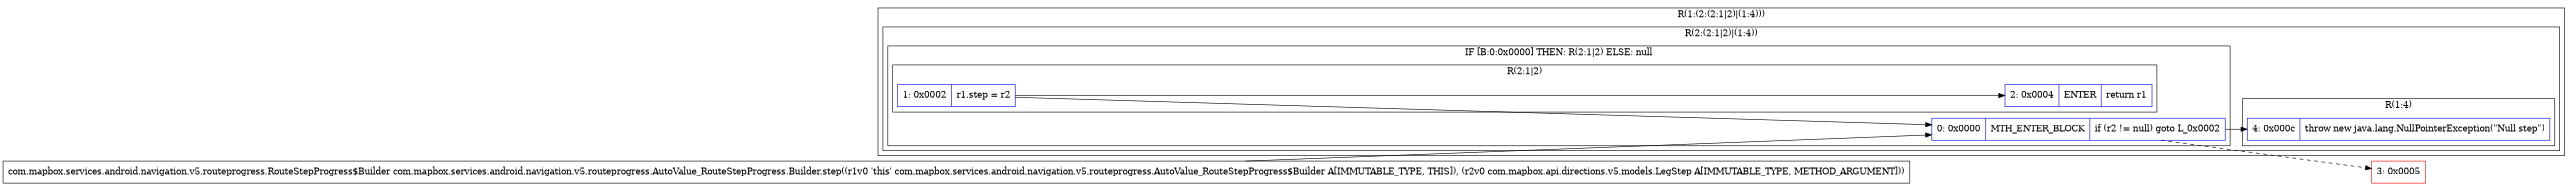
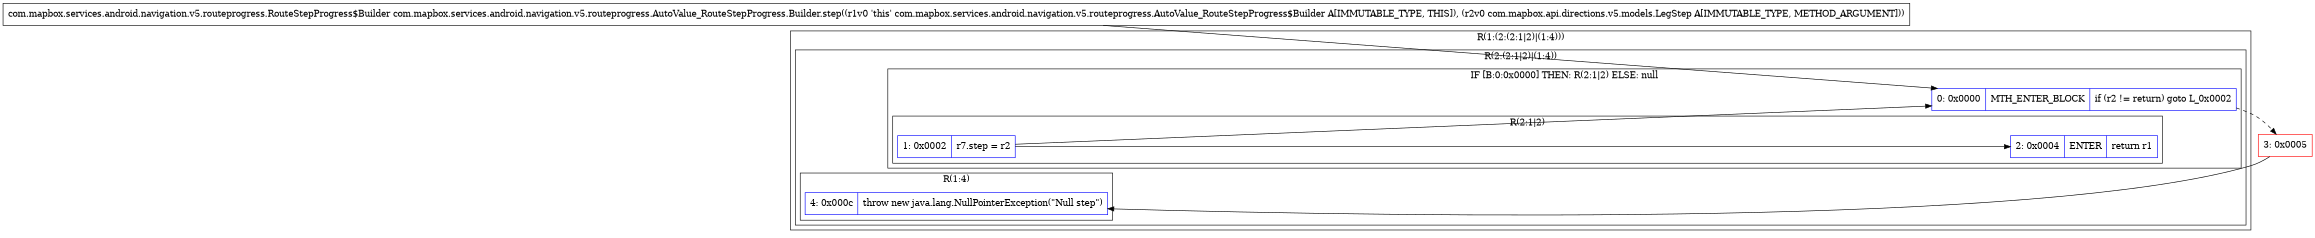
  digraph {
    rankdir=LR
    node [color=blue shape=record]
-   n1 [label="{1\:\ 0x0002|r1.step = r2\l}"]
+   n1 [label="{1\:\ 0x0002|r7.step = r2\l}"]
    n2 [label="{2\:\ 0x0004|ENTER\l|return r1\l}"]
-   n3 [label="{0\:\ 0x0000|MTH_ENTER_BLOCK\l|if (r2 != null) goto L_0x0002\l}"]
+   n3 [label="{0\:\ 0x0000|MTH_ENTER_BLOCK\l|if (r2 != return) goto L_0x0002\l}"]
    n4 [label="{4\:\ 0x000c|throw new java.lang.NullPointerException(\"Null step\")\l}"]
    n5 [color=red label="{3\:\ 0x0005}"]
    n6 [label="{com.mapbox.services.android.navigation.v5.routeprogress.RouteStepProgress$Builder com.mapbox.services.android.navigation.v5.routeprogress.AutoValue_RouteStepProgress.Builder.step((r1v0 'this' com.mapbox.services.android.navigation.v5.routeprogress.AutoValue_RouteStepProgress$Builder A[IMMUTABLE_TYPE, THIS]), (r2v0 com.mapbox.api.directions.v5.models.LegStep A[IMMUTABLE_TYPE, METHOD_ARGUMENT])) }" color=""]
    subgraph cluster_1 {
      label="R(1:(2:(2:1|2)|(1:4)))"
      subgraph cluster_2 {
        label="R(2:(2:1|2)|(1:4))"
        subgraph cluster_3 {
          label="IF [B:0:0x0000] THEN: R(2:1|2) ELSE: null"
          n3
          subgraph cluster_4 {
            label="R(2:1|2)"
            n1
            n2
          }
        }
        subgraph cluster_5 {
          label="R(1:4)"
          n4
        }
      }
    }
    n1 -> n2
    n1 -> n3
    n3 -> n5 [style=dashed]
-   n3 -> n4
+   n5 -> n4
    n6 -> n3
  }
